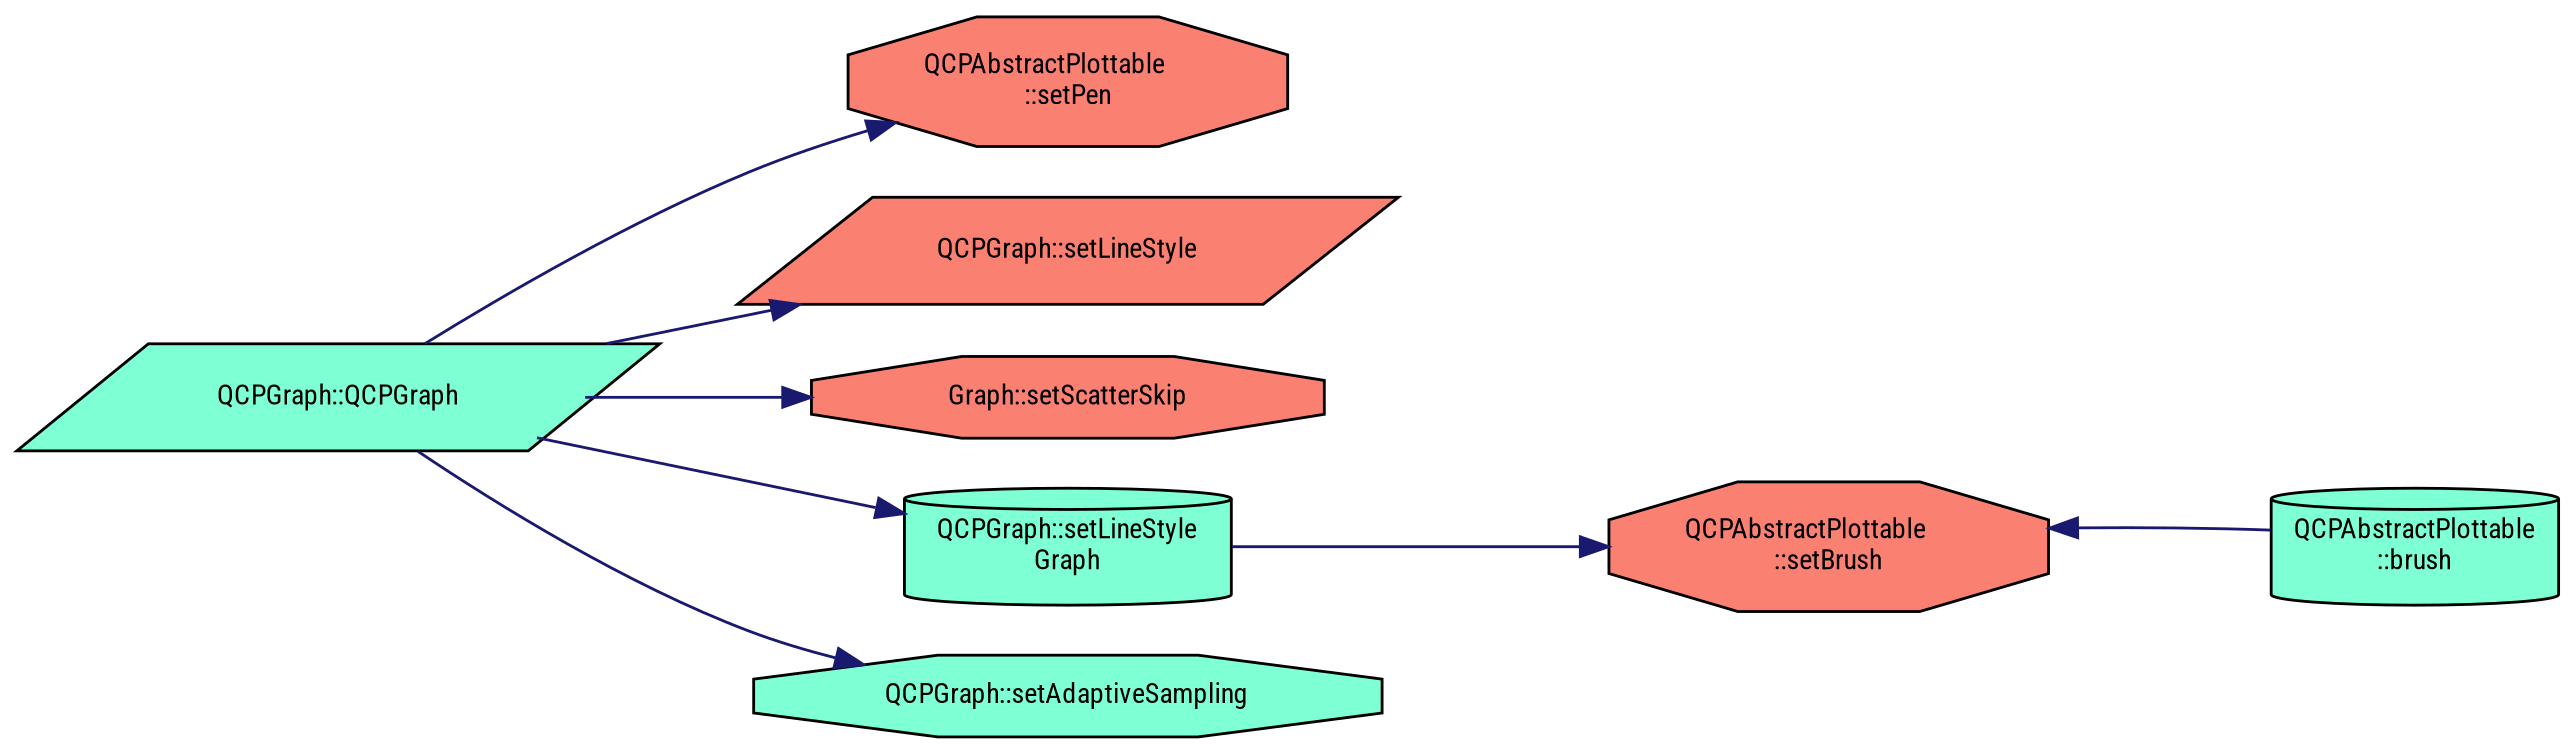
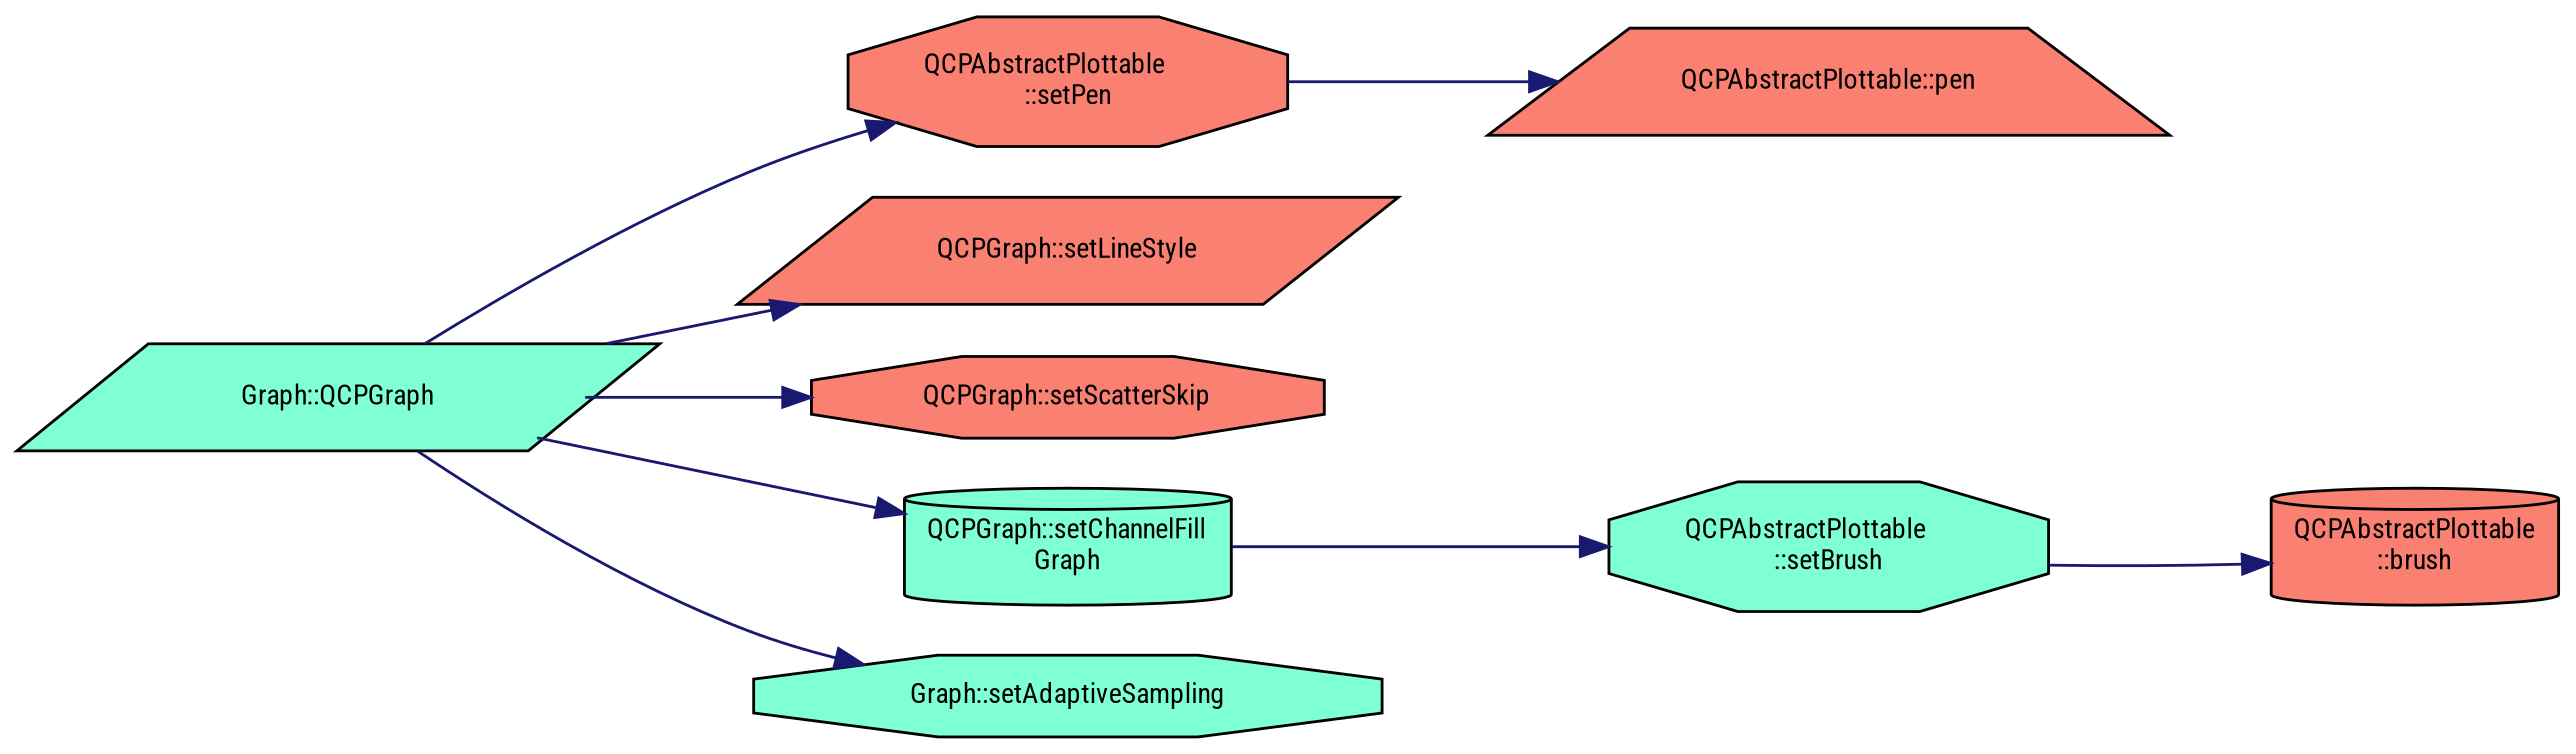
  digraph {
    fontname="Roboto Condensed"
    rankdir=LR
    node [color=black fillcolor=salmon fontname="Roboto Condensed" fontsize=10 shape=octagon style=filled]
    edge [color=midnightblue fontname="Roboto Condensed" fontsize=10 labelfontname=Helvetica labelfontsize=10 style=solid]
-   n1 [fillcolor=aquamarine fontcolor=black height=0.2 label="QCPGraph::QCPGraph" shape=parallelogram width=0.4]
+   n1 [fillcolor=aquamarine fontcolor=black height=0.2 label="Graph::QCPGraph" shape=parallelogram width=0.4]
    n2 [height=0.2 label="QCPAbstractPlottable\l::setPen" width=0.4]
    n3 [height=0.2 label="QCPGraph::setLineStyle" shape=parallelogram width=0.4]
-   n4 [height=0.2 label="Graph::setScatterSkip" width=0.4]
-   n5 [fillcolor=aquamarine height=0.2 label="QCPGraph::setLineStyle\lGraph" shape=cylinder width=0.4]
-   n6 [fillcolor=aquamarine height=0.2 label="QCPGraph::setAdaptiveSampling" width=0.4]
-   n8 [height=0.2 label="QCPAbstractPlottable\l::setBrush" width=0.4]
-   n9 [fillcolor=aquamarine height=0.2 label="QCPAbstractPlottable\l::brush" shape=cylinder width=0.4]
+   n4 [height=0.2 label="QCPGraph::setScatterSkip" width=0.4]
+   n5 [fillcolor=aquamarine height=0.2 label="QCPGraph::setChannelFill\lGraph" shape=cylinder width=0.4]
+   n6 [fillcolor=aquamarine height=0.2 label="Graph::setAdaptiveSampling" width=0.4]
+   n7 [height=0.2 label="QCPAbstractPlottable::pen" shape=trapezium width=0.4]
+   n8 [fillcolor=aquamarine height=0.2 label="QCPAbstractPlottable\l::setBrush" width=0.4]
+   n9 [height=0.2 label="QCPAbstractPlottable\l::brush" shape=cylinder width=0.4]
    n1 -> n2
    n1 -> n3
    n1 -> n4
    n1 -> n5
    n1 -> n6
+   n2 -> n7
    n5 -> n8
-   n9 -> n8
+   n8 -> n9
  }
